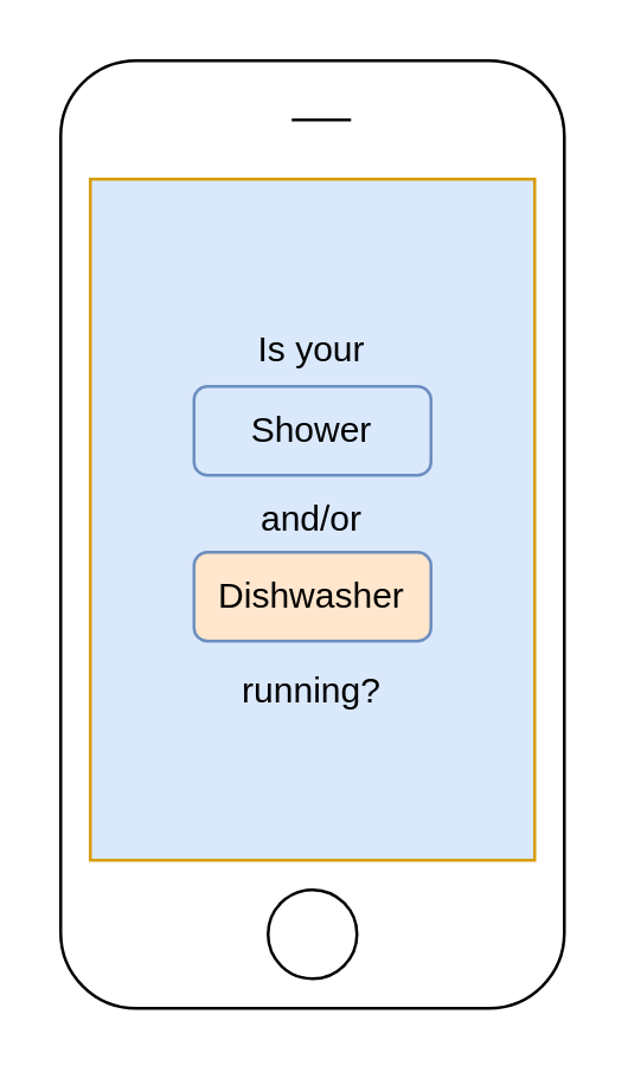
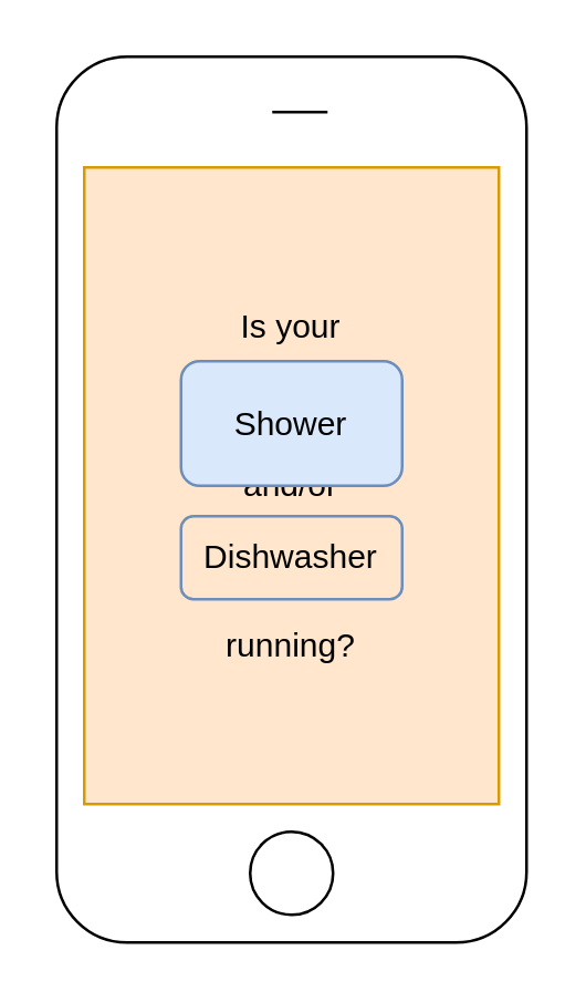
  <mxCell id="0" />
  <mxCell id="1" parent="0" />
  <mxCell id="2" value="" style="rounded=1;whiteSpace=wrap;html=1;" vertex="1" parent="1"><mxGeometry x="20" y="20" width="170" height="320" as="geometry" /></mxCell>
- <mxCell id="3" value="Is your&lt;br&gt;&lt;br&gt;&lt;br&gt;&lt;br&gt;and/or&lt;br&gt;&lt;br&gt;&lt;br&gt;&lt;br&gt;running?" style="rounded=0;whiteSpace=wrap;html=1;fillColor=#dae8fc;strokeColor=#d79b00;" vertex="1" parent="1"><mxGeometry x="30" y="60" width="150" height="230" as="geometry" /></mxCell>
+ <mxCell id="3" value="Is your&lt;br&gt;&lt;br&gt;&lt;br&gt;&lt;br&gt;and/or&lt;br&gt;&lt;br&gt;&lt;br&gt;&lt;br&gt;running?" style="rounded=0;whiteSpace=wrap;html=1;fillColor=#ffe6cc;strokeColor=#d79b00;" vertex="1" parent="1"><mxGeometry x="30" y="60" width="150" height="230" as="geometry" /></mxCell>
  <mxCell id="4" value="" style="ellipse;whiteSpace=wrap;html=1;" vertex="1" parent="1"><mxGeometry x="90" y="300" width="30" height="30" as="geometry" /></mxCell>
  <mxCell id="5" value="" style="endArrow=none;html=1;" edge="1" parent="1"><mxGeometry width="50" height="50" relative="1" as="geometry"><mxPoint x="118" y="40" as="sourcePoint" /><mxPoint x="98" y="40" as="targetPoint" /></mxGeometry></mxCell>
- <mxCell id="6" value="Shower" style="rounded=1;whiteSpace=wrap;html=1;fillColor=#dae8fc;strokeColor=#6c8ebf;" vertex="1" parent="1"><mxGeometry x="65" y="130" width="80" height="30" as="geometry" /></mxCell>
+ <mxCell id="6" value="Shower" style="rounded=1;whiteSpace=wrap;html=1;fillColor=#dae8fc;strokeColor=#6c8ebf;" vertex="1" parent="1"><mxGeometry x="65" y="130" width="80" height="45" as="geometry" /></mxCell>
  <mxCell id="7" value="Dishwasher" style="rounded=1;whiteSpace=wrap;html=1;fillColor=#ffe6cc;strokeColor=#6c8ebf;" vertex="1" parent="1"><mxGeometry x="65" y="186" width="80" height="30" as="geometry" /></mxCell>
